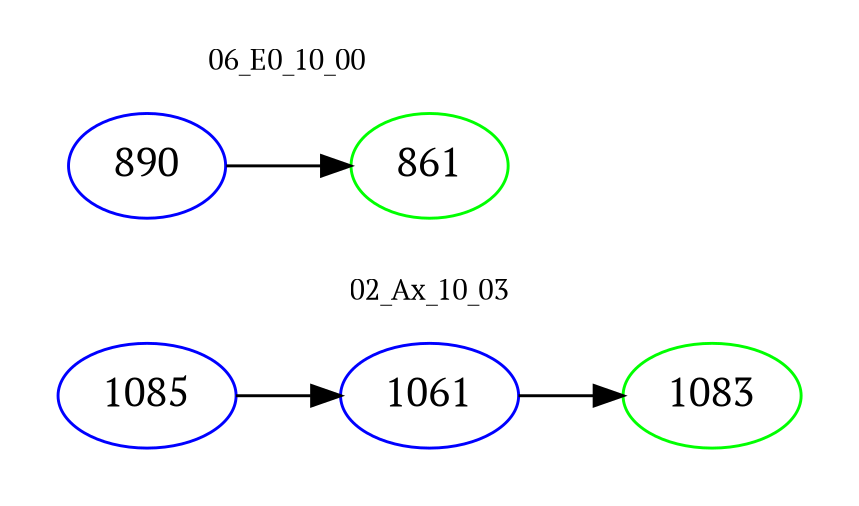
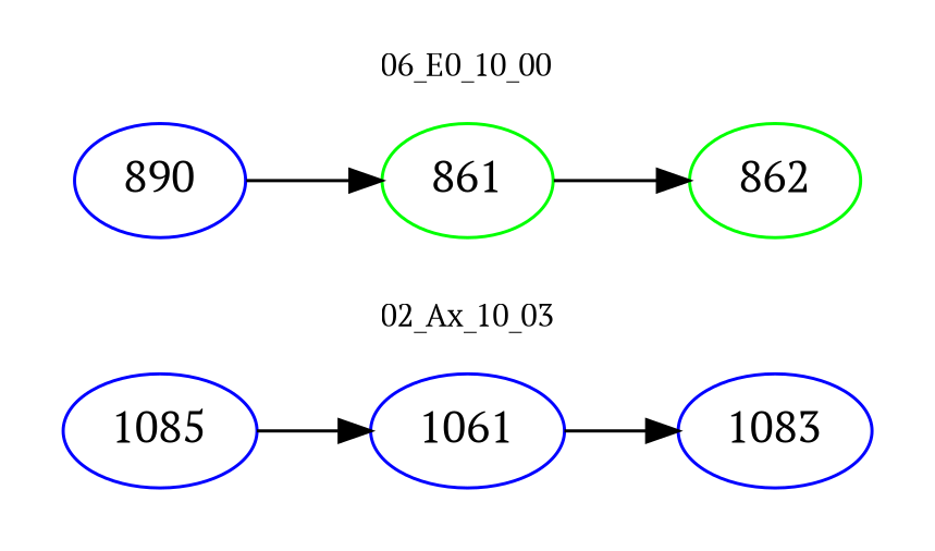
  digraph {
    fontname="PT Serif"
    rankdir=LR
    node [color=blue fontname="PT Serif"]
    edge [color=black fontname="PT Serif"]
    n1 [label=1085]
    n2 [label=1061]
-   n3 [color=green label=1083]
+   n3 [label=1083]
    n4 [label=890]
    n5 [color=green label=861]
+   n6 [color=green label=862]
    subgraph cluster_1 {
      color=white
      fontsize=10
      label="02_Ax_10_03"
      n1
      n2
      n3
    }
    subgraph cluster_2 {
      color=white
      fontsize=10
      label="06_E0_10_00"
      n4
      n5
+     n6
    }
    n1 -> n2
    n2 -> n3
    n4 -> n5
+   n5 -> n6
  }
